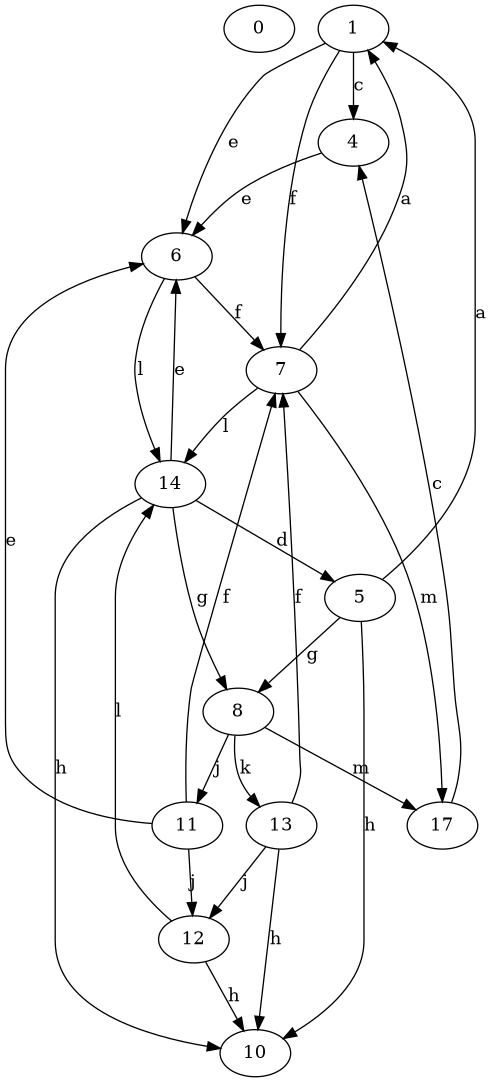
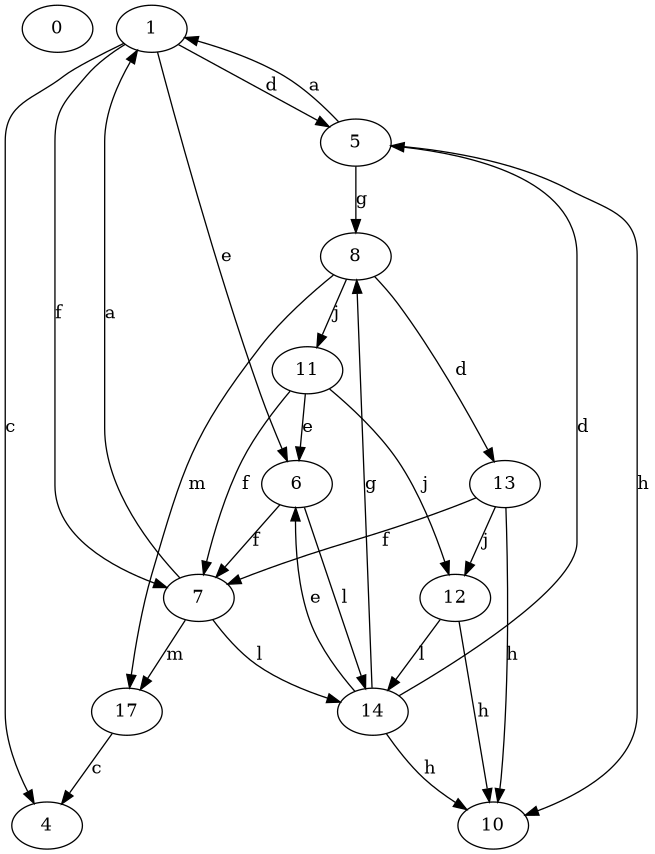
  strict digraph {
    0
    1
    4
    5
    6
    7
    8
    10
    14
    17
    11
    13
    12
    1 -> 4 [label=c]
+   1 -> 5 [label=d]
    1 -> 6 [label=e]
    1 -> 7 [label=f]
-   4 -> 6 [label=e]
    5 -> 1 [label=a]
    5 -> 8 [label=g]
    5 -> 10 [label=h]
    6 -> 7 [label=f]
    6 -> 14 [label=l]
    7 -> 1 [label=a]
    7 -> 14 [label=l]
    7 -> 17 [label=m]
    8 -> 17 [label=m]
    8 -> 11 [label=j]
-   8 -> 13 [label=k]
+   8 -> 13 [label=d]
    14 -> 5 [label=d]
    14 -> 6 [label=e]
    14 -> 8 [label=g]
    14 -> 10 [label=h]
    17 -> 4 [label=c]
    11 -> 6 [label=e]
    11 -> 7 [label=f]
    11 -> 12 [label=j]
    13 -> 7 [label=f]
    13 -> 10 [label=h]
    13 -> 12 [label=j]
    12 -> 10 [label=h]
    12 -> 14 [label=l]
  }
